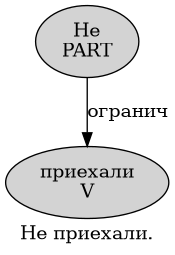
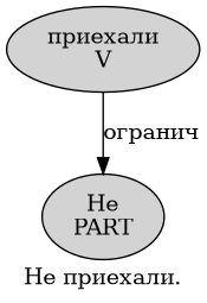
  digraph {
    label="Не приехали."
    node [fillcolor=lightgray penwidth=1 shape=ellipse style=filled]
    n1 [label="Не\nPART"]
    n2 [label="приехали\nV"]
-   n1 -> n2 [label="огранич"]
+   n2 -> n1 [label="огранич"]
  }
